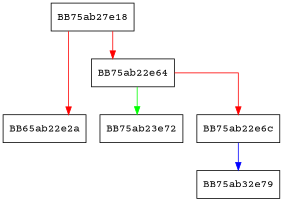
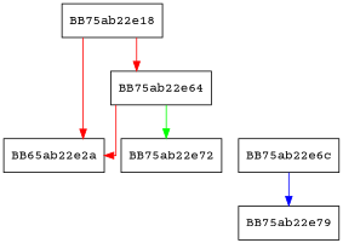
  digraph {
    fontname="Courier Prime"
    splines=ortho
    node [fontname="Courier Prime" shape=box]
    edge [color=red fontname="Courier Prime"]
-   BB75ab22e18 [label=BB75ab27e18]
+   BB75ab22e18
    BB75ab22e64
    n3 [label=BB65ab22e2a]
-   BB75ab22e72 [label=BB75ab23e72]
+   BB75ab22e72
    BB75ab22e6c
-   BB75ab22e79 [label=BB75ab32e79]
+   BB75ab22e79
    BB75ab22e18 -> BB75ab22e64
    BB75ab22e18 -> n3
    BB75ab22e64 -> BB75ab22e72 [color=green]
-   BB75ab22e64 -> BB75ab22e6c
+   BB75ab22e64 -> n3
    BB75ab22e6c -> BB75ab22e79 [color=blue]
  }
